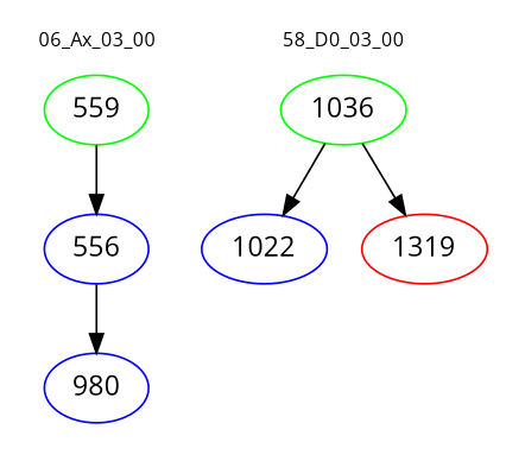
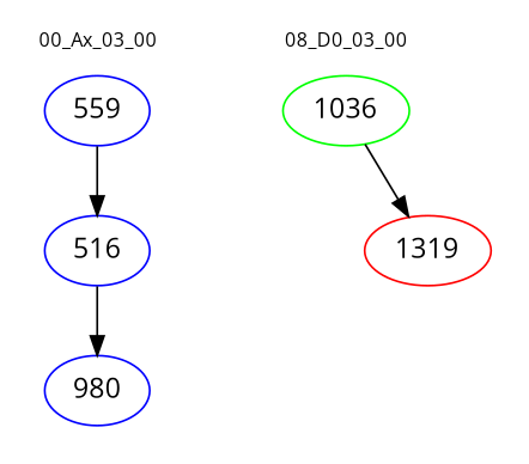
  digraph {
    fontname="Open Sans"
    node [color=blue fontname="Open Sans"]
    edge [color=black fontname="Open Sans"]
-   n1 [color=green label=559]
-   n2 [label=556]
+   n1 [label=559]
+   n2 [label=516]
    n3 [label=980]
    n4 [color=green label=1036]
-   n5 [label=1022]
    n6 [color=red label=1319]
    subgraph cluster_1 {
      color=white
      fontsize=10
-     label="06_Ax_03_00"
+     label="00_Ax_03_00"
      n1
      n2
      n3
    }
    subgraph cluster_2 {
      color=white
      fontsize=10
-     label="58_D0_03_00"
+     label="08_D0_03_00"
      n4
-     n5
      n6
    }
    n1 -> n2
    n2 -> n3
-   n4 -> n5
    n4 -> n6
  }
